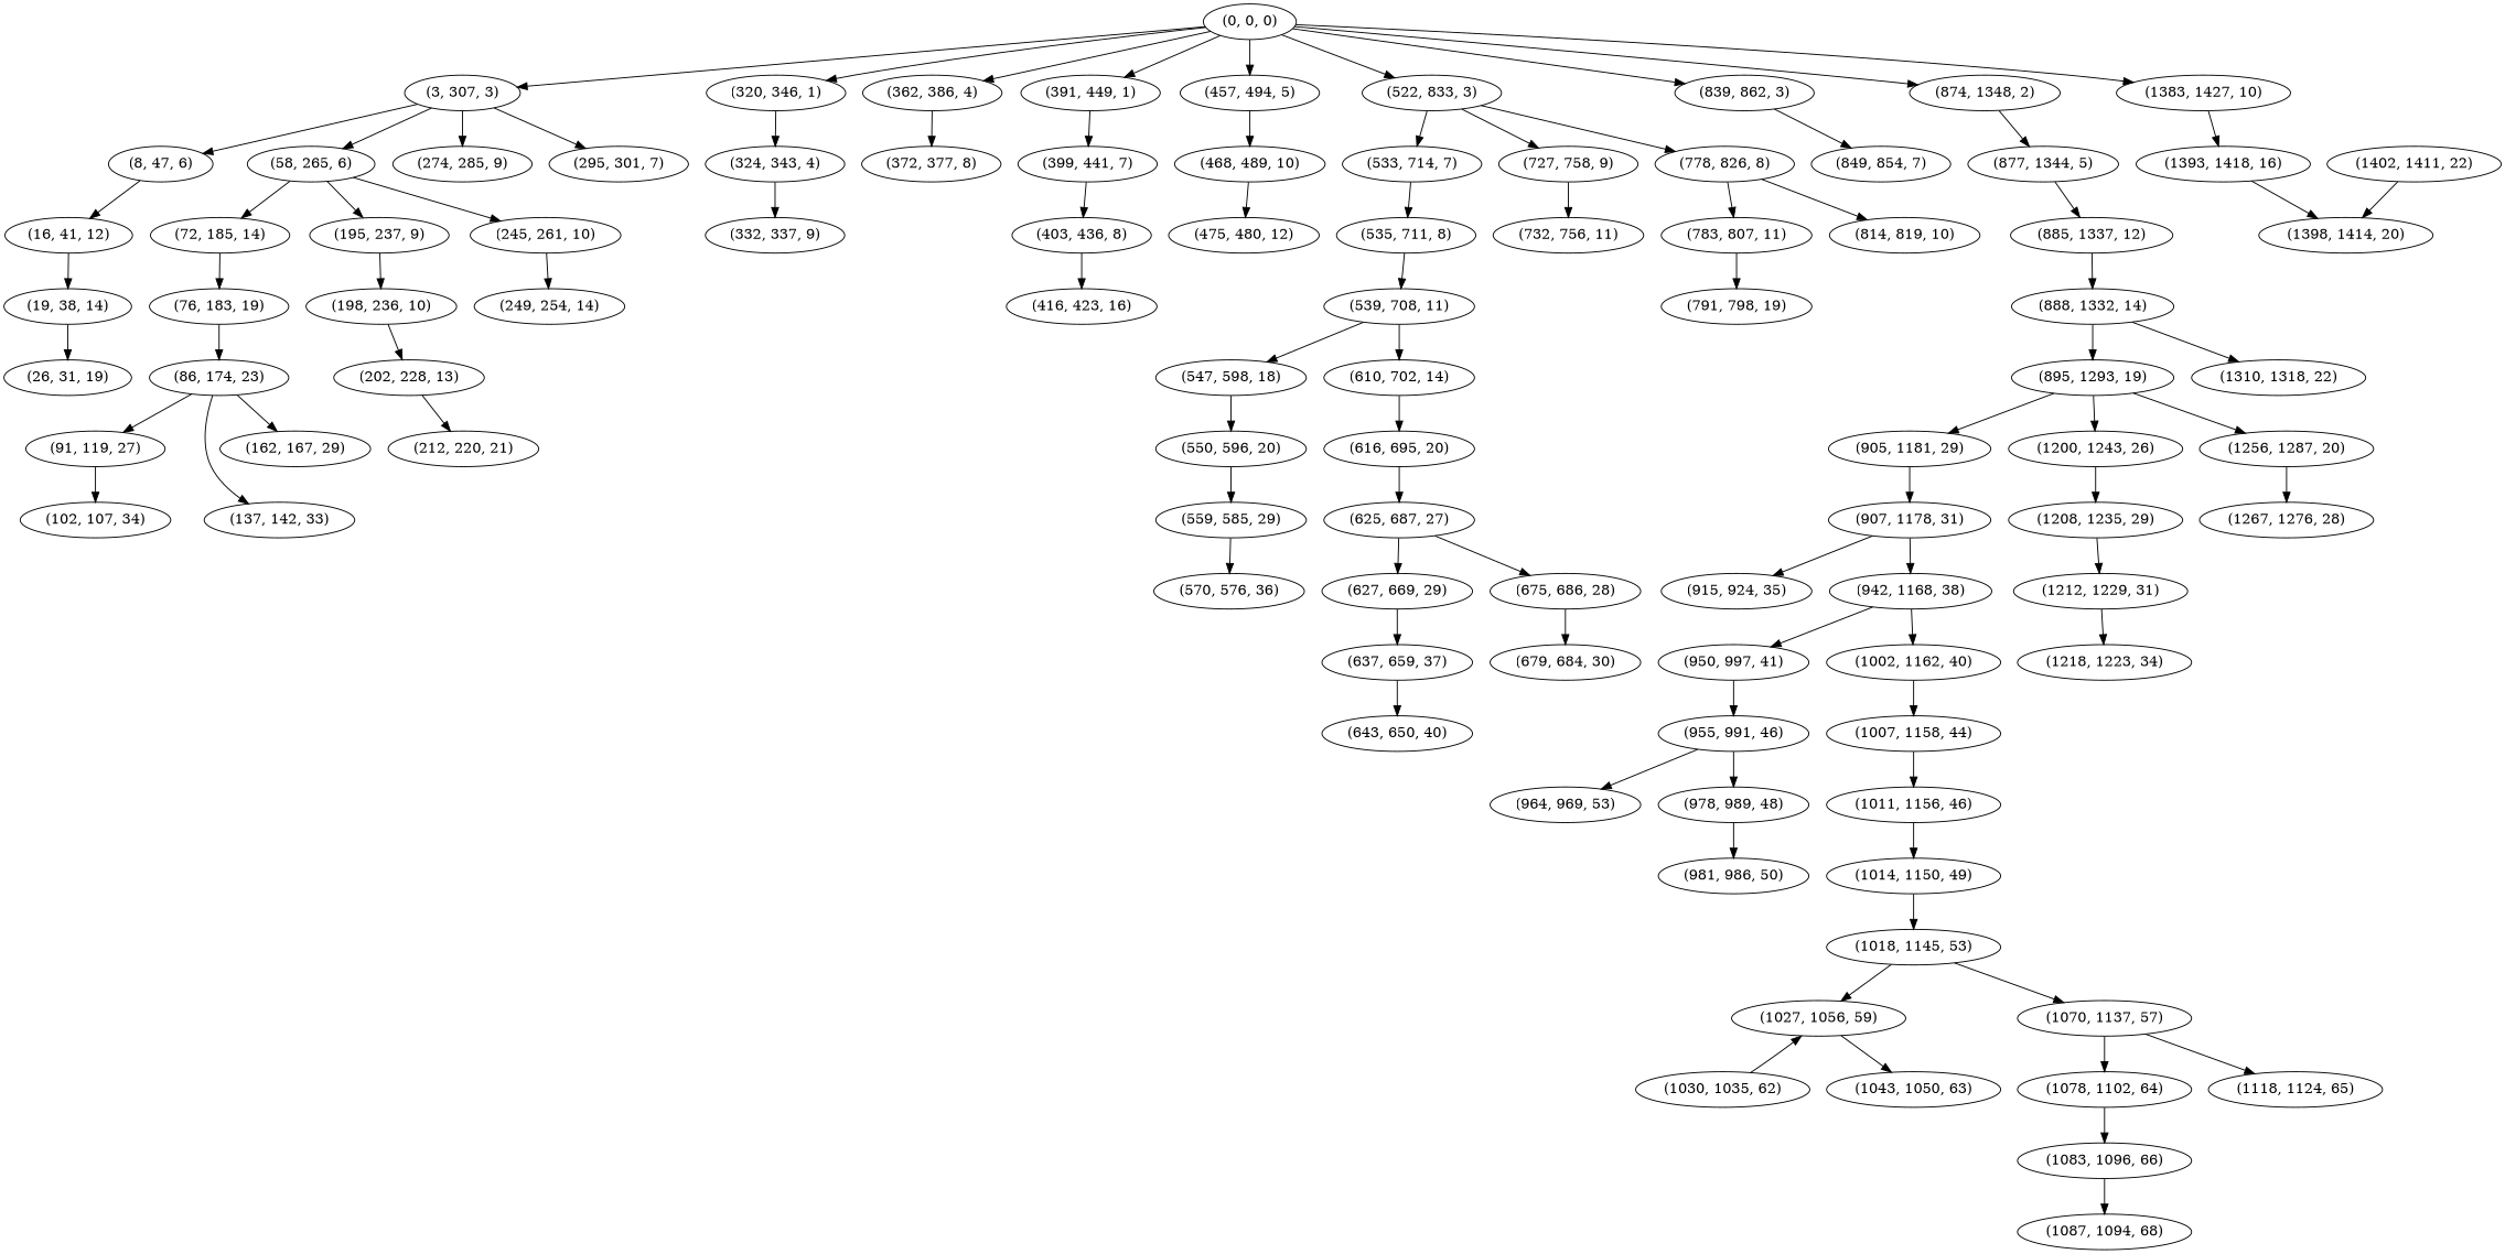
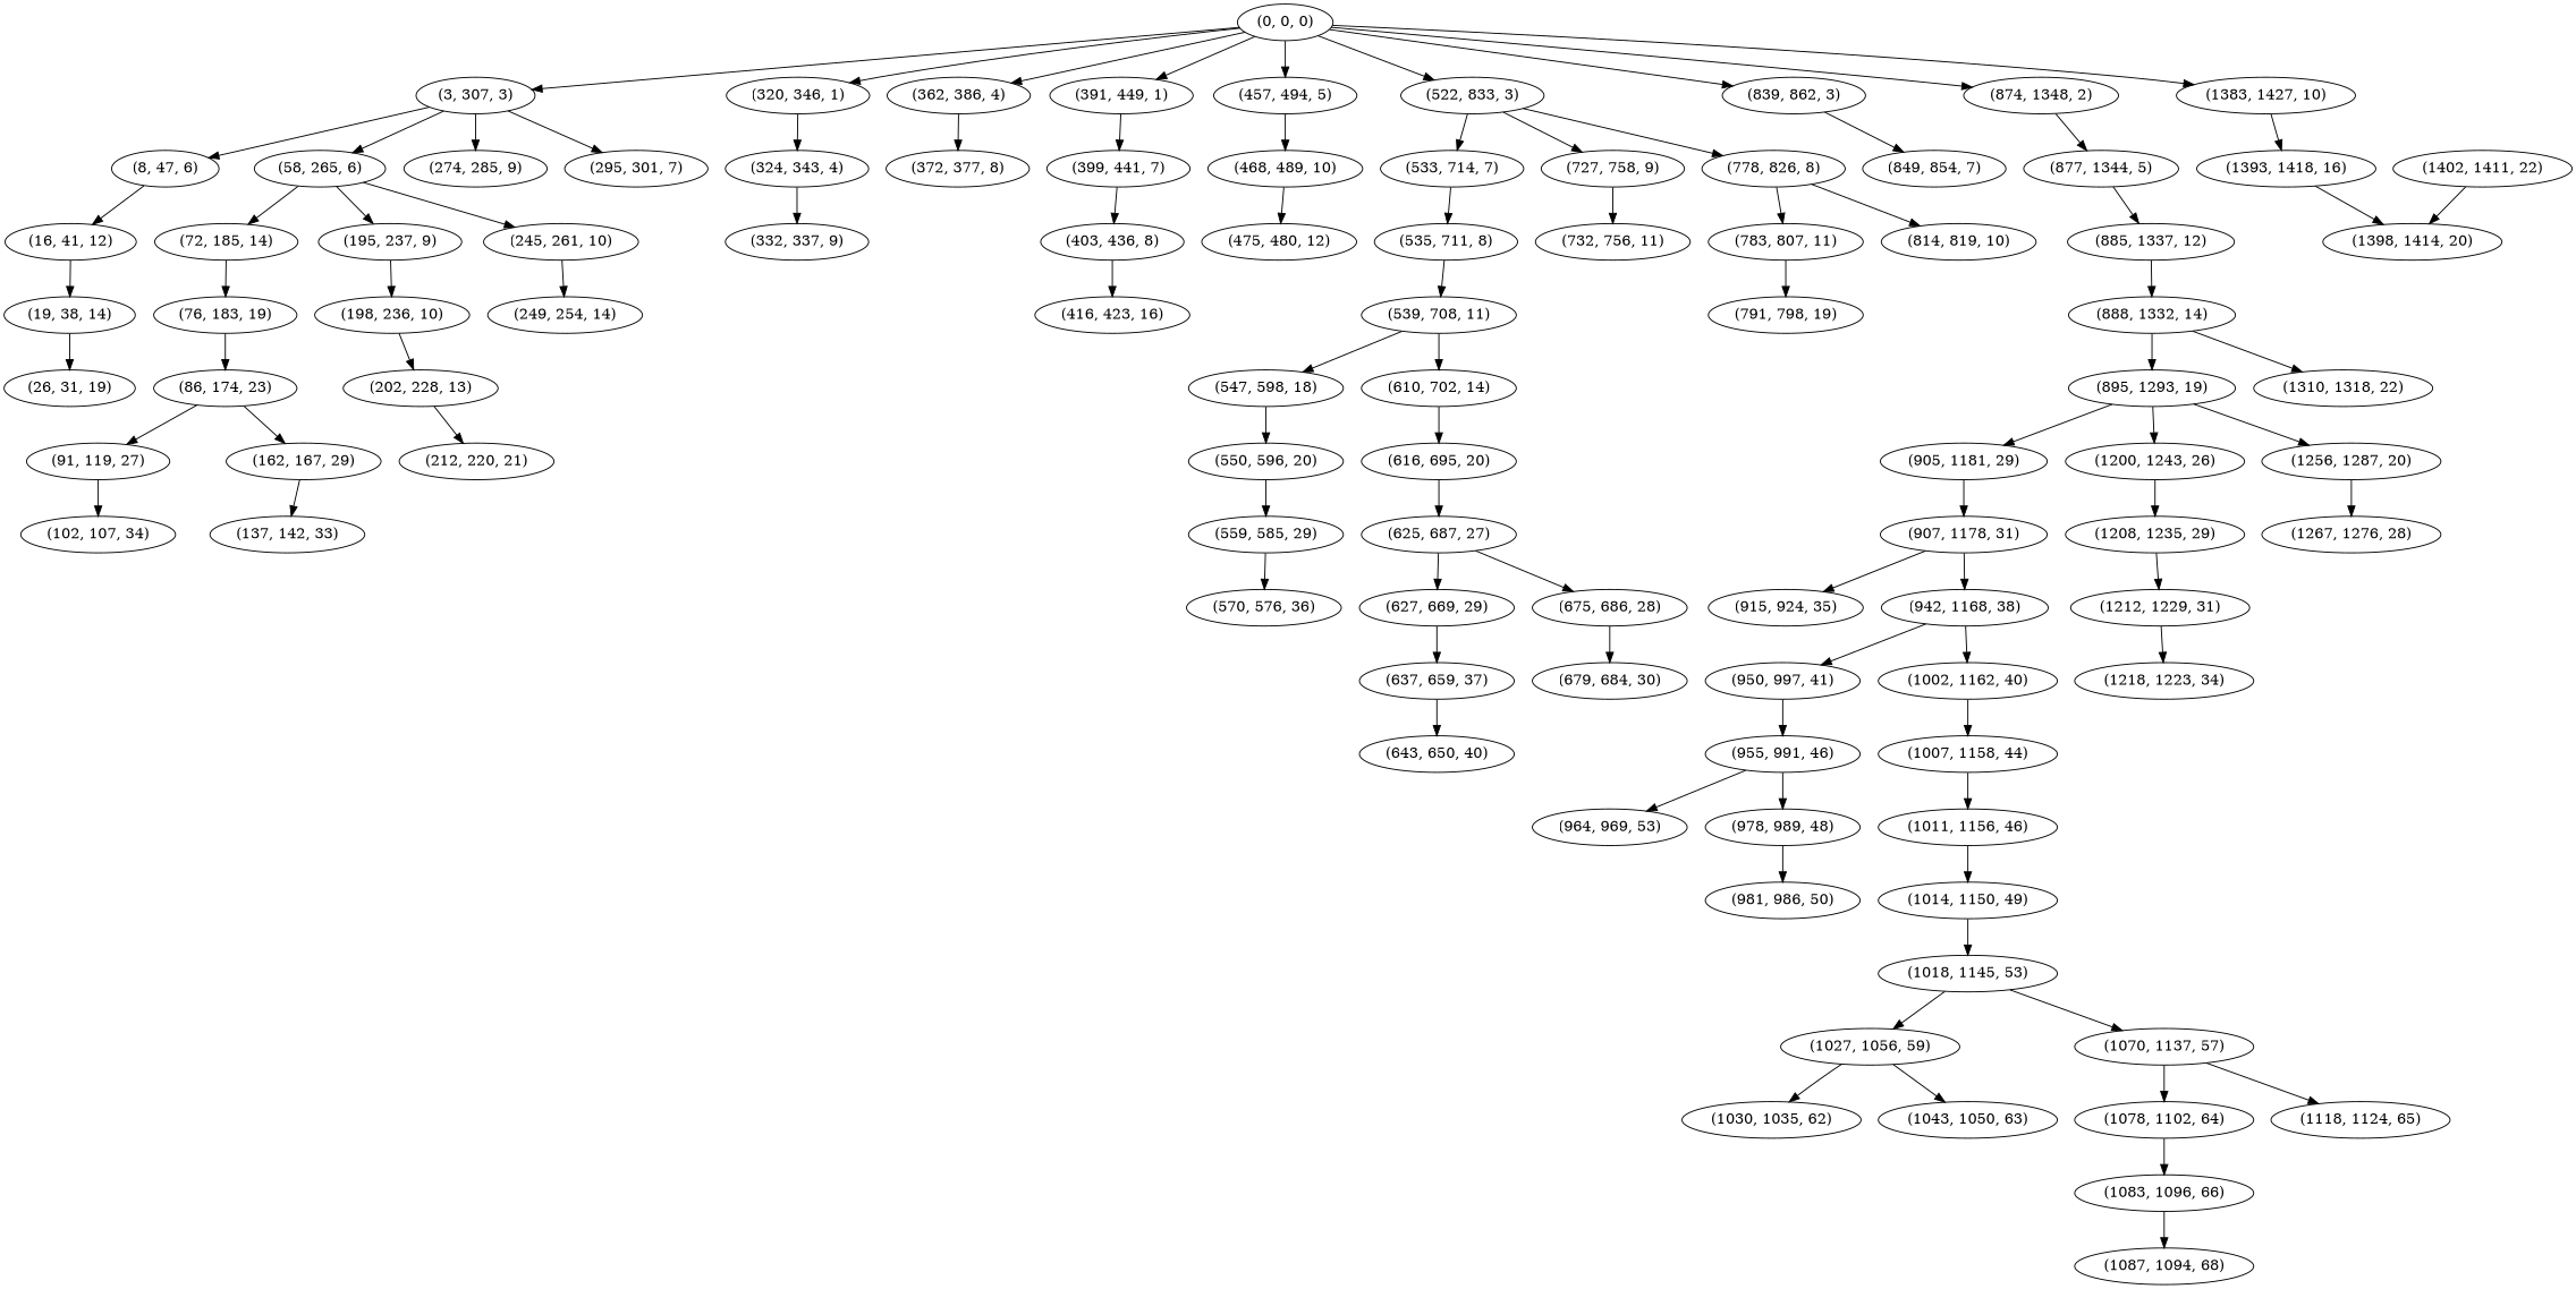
  digraph {
    "(0, 0, 0)"
    "(3, 307, 3)"
    "(320, 346, 1)"
    "(362, 386, 4)"
    "(391, 449, 1)"
    "(457, 494, 5)"
    "(522, 833, 3)"
    "(839, 862, 3)"
    "(874, 1348, 2)"
    "(1383, 1427, 10)"
    "(8, 47, 6)"
    "(58, 265, 6)"
    "(274, 285, 9)"
    n14 [label="(295, 301, 7)"]
    "(324, 343, 4)"
    "(372, 377, 8)"
    "(399, 441, 7)"
    "(468, 489, 10)"
    "(533, 714, 7)"
    "(727, 758, 9)"
    "(778, 826, 8)"
    "(849, 854, 7)"
    "(877, 1344, 5)"
    "(1393, 1418, 16)"
    "(16, 41, 12)"
    "(72, 185, 14)"
    "(195, 237, 9)"
    "(245, 261, 10)"
    "(19, 38, 14)"
    "(26, 31, 19)"
    n31 [label="(76, 183, 19)"]
    "(198, 236, 10)"
    "(249, 254, 14)"
    "(86, 174, 23)"
    "(91, 119, 27)"
    "(137, 142, 33)"
    "(162, 167, 29)"
    "(102, 107, 34)"
    "(202, 228, 13)"
    "(212, 220, 21)"
    "(332, 337, 9)"
    "(403, 436, 8)"
    "(416, 423, 16)"
    "(475, 480, 12)"
    "(535, 711, 8)"
    "(732, 756, 11)"
    "(783, 807, 11)"
    "(814, 819, 10)"
    "(539, 708, 11)"
    "(547, 598, 18)"
    "(610, 702, 14)"
    "(550, 596, 20)"
    "(616, 695, 20)"
    "(559, 585, 29)"
    "(570, 576, 36)"
    "(625, 687, 27)"
    "(627, 669, 29)"
    "(675, 686, 28)"
    "(637, 659, 37)"
    "(679, 684, 30)"
    "(643, 650, 40)"
    "(791, 798, 19)"
    "(885, 1337, 12)"
    "(888, 1332, 14)"
    "(895, 1293, 19)"
    "(1310, 1318, 22)"
    "(905, 1181, 29)"
    "(1200, 1243, 26)"
    "(1256, 1287, 20)"
    "(907, 1178, 31)"
    "(1208, 1235, 29)"
    "(1267, 1276, 28)"
    "(915, 924, 35)"
    "(942, 1168, 38)"
    "(950, 997, 41)"
    "(1002, 1162, 40)"
    "(955, 991, 46)"
    "(1007, 1158, 44)"
    "(964, 969, 53)"
    "(978, 989, 48)"
    "(981, 986, 50)"
    "(1011, 1156, 46)"
    "(1014, 1150, 49)"
    "(1018, 1145, 53)"
    "(1027, 1056, 59)"
    "(1070, 1137, 57)"
    "(1030, 1035, 62)"
    "(1043, 1050, 63)"
    "(1078, 1102, 64)"
    "(1118, 1124, 65)"
    "(1083, 1096, 66)"
    "(1087, 1094, 68)"
    "(1212, 1229, 31)"
    "(1218, 1223, 34)"
    "(1398, 1414, 20)"
    "(1402, 1411, 22)"
    "(0, 0, 0)" -> "(3, 307, 3)"
    "(0, 0, 0)" -> "(320, 346, 1)"
    "(0, 0, 0)" -> "(362, 386, 4)"
    "(0, 0, 0)" -> "(391, 449, 1)"
    "(0, 0, 0)" -> "(457, 494, 5)"
    "(0, 0, 0)" -> "(522, 833, 3)"
    "(0, 0, 0)" -> "(839, 862, 3)"
    "(0, 0, 0)" -> "(874, 1348, 2)"
    "(0, 0, 0)" -> "(1383, 1427, 10)"
    "(3, 307, 3)" -> "(8, 47, 6)"
    "(3, 307, 3)" -> "(58, 265, 6)"
    "(3, 307, 3)" -> "(274, 285, 9)"
    "(3, 307, 3)" -> n14
    "(320, 346, 1)" -> "(324, 343, 4)"
    "(362, 386, 4)" -> "(372, 377, 8)"
    "(391, 449, 1)" -> "(399, 441, 7)"
    "(457, 494, 5)" -> "(468, 489, 10)"
    "(522, 833, 3)" -> "(533, 714, 7)"
    "(522, 833, 3)" -> "(727, 758, 9)"
    "(522, 833, 3)" -> "(778, 826, 8)"
    "(839, 862, 3)" -> "(849, 854, 7)"
    "(874, 1348, 2)" -> "(877, 1344, 5)"
    "(1383, 1427, 10)" -> "(1393, 1418, 16)"
    "(8, 47, 6)" -> "(16, 41, 12)"
    "(58, 265, 6)" -> "(72, 185, 14)"
    "(58, 265, 6)" -> "(195, 237, 9)"
    "(58, 265, 6)" -> "(245, 261, 10)"
    "(324, 343, 4)" -> "(332, 337, 9)"
    "(399, 441, 7)" -> "(403, 436, 8)"
    "(468, 489, 10)" -> "(475, 480, 12)"
    "(533, 714, 7)" -> "(535, 711, 8)"
    "(727, 758, 9)" -> "(732, 756, 11)"
    "(778, 826, 8)" -> "(783, 807, 11)"
    "(778, 826, 8)" -> "(814, 819, 10)"
    "(877, 1344, 5)" -> "(885, 1337, 12)"
    "(1393, 1418, 16)" -> "(1398, 1414, 20)"
    "(16, 41, 12)" -> "(19, 38, 14)"
    "(72, 185, 14)" -> n31
    "(195, 237, 9)" -> "(198, 236, 10)"
    "(245, 261, 10)" -> "(249, 254, 14)"
    "(19, 38, 14)" -> "(26, 31, 19)"
    n31 -> "(86, 174, 23)"
    "(198, 236, 10)" -> "(202, 228, 13)"
    "(86, 174, 23)" -> "(91, 119, 27)"
-   "(86, 174, 23)" -> "(137, 142, 33)"
+   "(162, 167, 29)" -> "(137, 142, 33)"
    "(86, 174, 23)" -> "(162, 167, 29)"
    "(91, 119, 27)" -> "(102, 107, 34)"
    "(202, 228, 13)" -> "(212, 220, 21)"
    "(403, 436, 8)" -> "(416, 423, 16)"
    "(535, 711, 8)" -> "(539, 708, 11)"
    "(783, 807, 11)" -> "(791, 798, 19)"
    "(539, 708, 11)" -> "(547, 598, 18)"
    "(539, 708, 11)" -> "(610, 702, 14)"
    "(547, 598, 18)" -> "(550, 596, 20)"
    "(610, 702, 14)" -> "(616, 695, 20)"
    "(550, 596, 20)" -> "(559, 585, 29)"
    "(616, 695, 20)" -> "(625, 687, 27)"
    "(559, 585, 29)" -> "(570, 576, 36)"
    "(625, 687, 27)" -> "(627, 669, 29)"
    "(625, 687, 27)" -> "(675, 686, 28)"
    "(627, 669, 29)" -> "(637, 659, 37)"
    "(675, 686, 28)" -> "(679, 684, 30)"
    "(637, 659, 37)" -> "(643, 650, 40)"
    "(885, 1337, 12)" -> "(888, 1332, 14)"
    "(888, 1332, 14)" -> "(895, 1293, 19)"
    "(888, 1332, 14)" -> "(1310, 1318, 22)"
    "(895, 1293, 19)" -> "(905, 1181, 29)"
    "(895, 1293, 19)" -> "(1200, 1243, 26)"
    "(895, 1293, 19)" -> "(1256, 1287, 20)"
    "(905, 1181, 29)" -> "(907, 1178, 31)"
    "(1200, 1243, 26)" -> "(1208, 1235, 29)"
    "(1256, 1287, 20)" -> "(1267, 1276, 28)"
    "(907, 1178, 31)" -> "(915, 924, 35)"
    "(907, 1178, 31)" -> "(942, 1168, 38)"
    "(1208, 1235, 29)" -> "(1212, 1229, 31)"
    "(942, 1168, 38)" -> "(950, 997, 41)"
    "(942, 1168, 38)" -> "(1002, 1162, 40)"
    "(950, 997, 41)" -> "(955, 991, 46)"
    "(1002, 1162, 40)" -> "(1007, 1158, 44)"
    "(955, 991, 46)" -> "(964, 969, 53)"
    "(955, 991, 46)" -> "(978, 989, 48)"
    "(1007, 1158, 44)" -> "(1011, 1156, 46)"
    "(978, 989, 48)" -> "(981, 986, 50)"
    "(1011, 1156, 46)" -> "(1014, 1150, 49)"
    "(1014, 1150, 49)" -> "(1018, 1145, 53)"
    "(1018, 1145, 53)" -> "(1027, 1056, 59)"
    "(1018, 1145, 53)" -> "(1070, 1137, 57)"
-   "(1030, 1035, 62)" -> "(1027, 1056, 59)"
+   "(1027, 1056, 59)" -> "(1030, 1035, 62)"
    "(1027, 1056, 59)" -> "(1043, 1050, 63)"
    "(1070, 1137, 57)" -> "(1078, 1102, 64)"
    "(1070, 1137, 57)" -> "(1118, 1124, 65)"
    "(1078, 1102, 64)" -> "(1083, 1096, 66)"
    "(1083, 1096, 66)" -> "(1087, 1094, 68)"
    "(1212, 1229, 31)" -> "(1218, 1223, 34)"
    "(1402, 1411, 22)" -> "(1398, 1414, 20)"
  }
